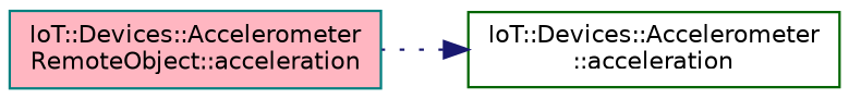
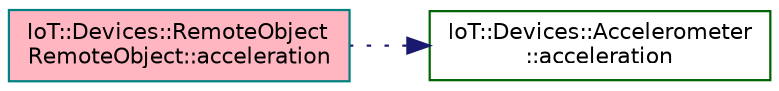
  digraph {
    rankdir=RL
    node [fontname=Helvetica fontsize=10 shape=record style=filled]
    n1 [color=darkgreen fillcolor=white fontcolor=black height=0.2 label="IoT::Devices::Accelerometer\l::acceleration" width=0.4]
-   n2 [color=teal fillcolor=lightpink height=0.2 label="IoT::Devices::Accelerometer\lRemoteObject::acceleration" width=0.4]
+   n2 [color=teal fillcolor=lightpink height=0.2 label="IoT::Devices::RemoteObject\lRemoteObject::acceleration" width=0.4]
    n1 -> n2 [color=midnightblue dir=back fontname=Helvetica fontsize=10 labelfontname=Helvetica labelfontsize=10 style=dotted]
  }
